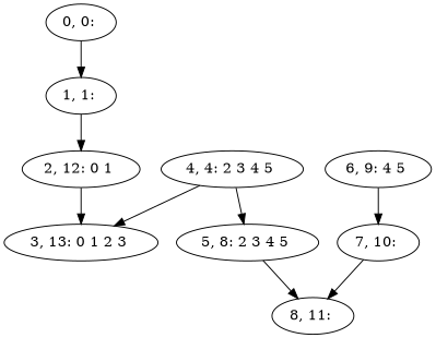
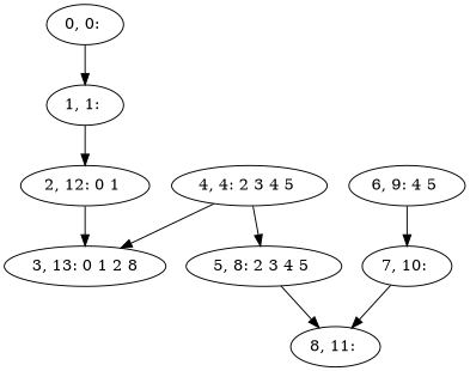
  digraph {
    n1 [label="0, 0: "]
    n2 [label="1, 1: "]
    n3 [label="2, 12: 0 1 "]
-   n4 [label="3, 13: 0 1 2 3 "]
+   n4 [label="3, 13: 0 1 2 8"]
    n5 [label="4, 4: 2 3 4 5 "]
    n6 [label="5, 8: 2 3 4 5 "]
    n7 [label="8, 11: "]
    n8 [label="6, 9: 4 5 "]
    n9 [label="7, 10: "]
    n1 -> n2
    n2 -> n3
    n3 -> n4
    n5 -> n4
    n5 -> n6
    n6 -> n7
    n8 -> n9
    n9 -> n7
  }
